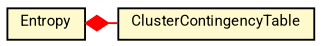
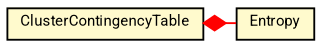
  digraph {
    nodesep=0.15
    rankdir=LR
    ranksep=0.25
    fontname=Roboto
    node [fontcolor=black fontname=Roboto fontsize=8 margin=0 shape=plaintext]
    n1 [height=0 label=<<table title="de.lmu.ifi.dbs.elki.evaluation.clustering.ClusterContingencyTable" border="0" cellborder="1" cellspacing="0" cellpadding="2" bgcolor="LemonChiffon" href="ClusterContingencyTable.html" target="_parent"> 		<tr><td><table border="0" cellspacing="0" cellpadding="1"> 		<tr><td align="center" balign="center"> <font face="Roboto">ClusterContingencyTable</font> </td></tr> 		</table></td></tr> 		</table>> width=0]
    n2 [height=0 label=<<table title="de.lmu.ifi.dbs.elki.evaluation.clustering.Entropy" border="0" cellborder="1" cellspacing="0" cellpadding="2" bgcolor="lemonChiffon" href="Entropy.html" target="_parent"> 		<tr><td><table border="0" cellspacing="0" cellpadding="1"> 		<tr><td align="center" balign="center"> <font face="Roboto">Entropy</font> </td></tr> 		</table></td></tr> 		</table>> width=0]
-   n2 -> n1 [arrowhead=none arrowtail=diamond color=red dir=back fontname=Roboto fontsize=7 labelfontname=Roboto labelfontsize=7 weight=6]
+   n1 -> n2 [arrowhead=none arrowtail=diamond color=red dir=back fontname=Roboto fontsize=7 labelfontname=Roboto labelfontsize=7 weight=6]
  }
